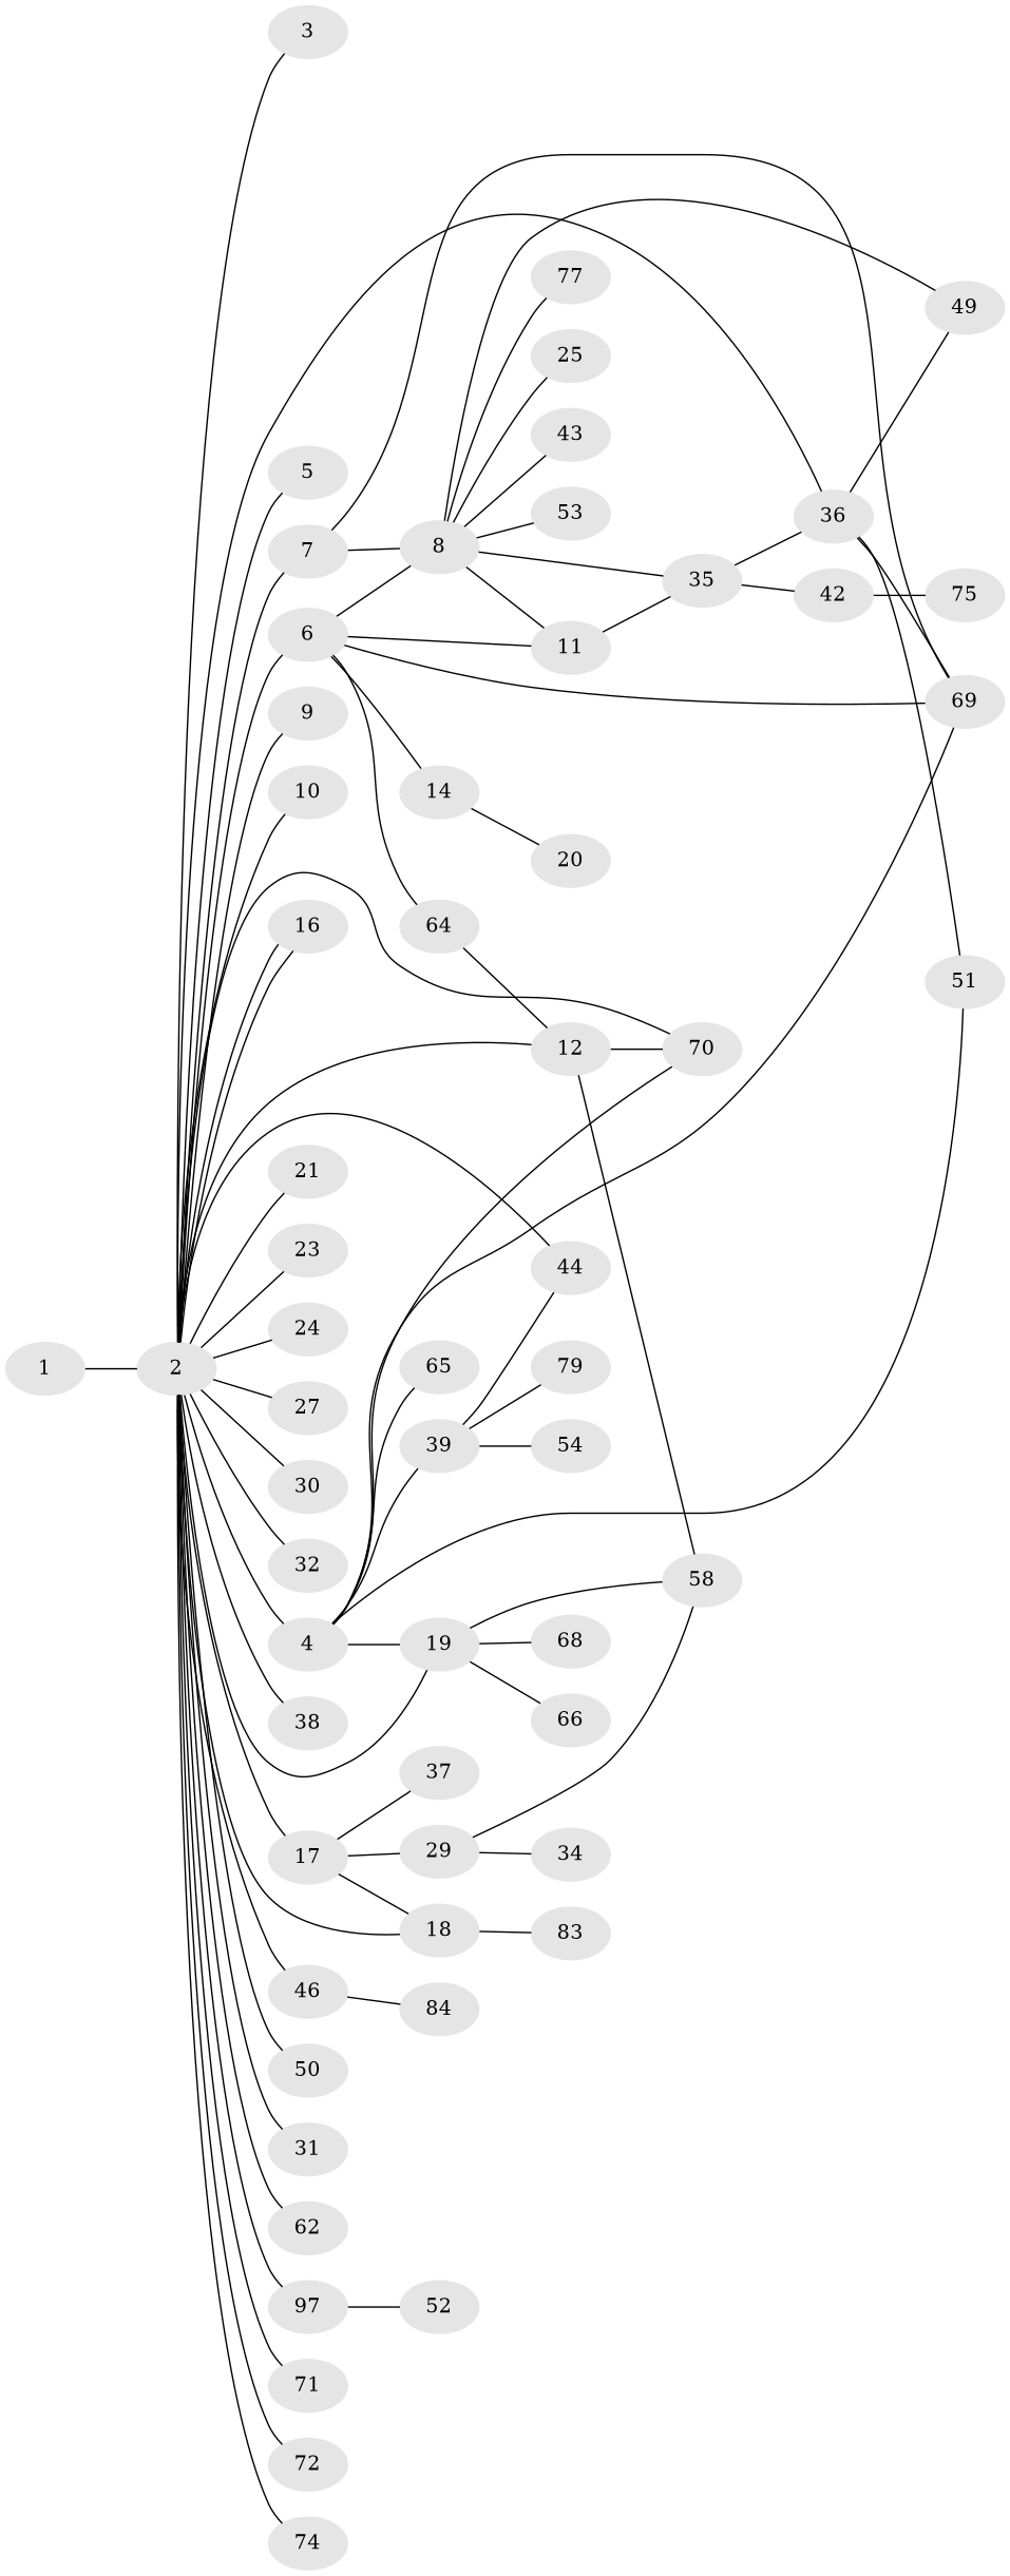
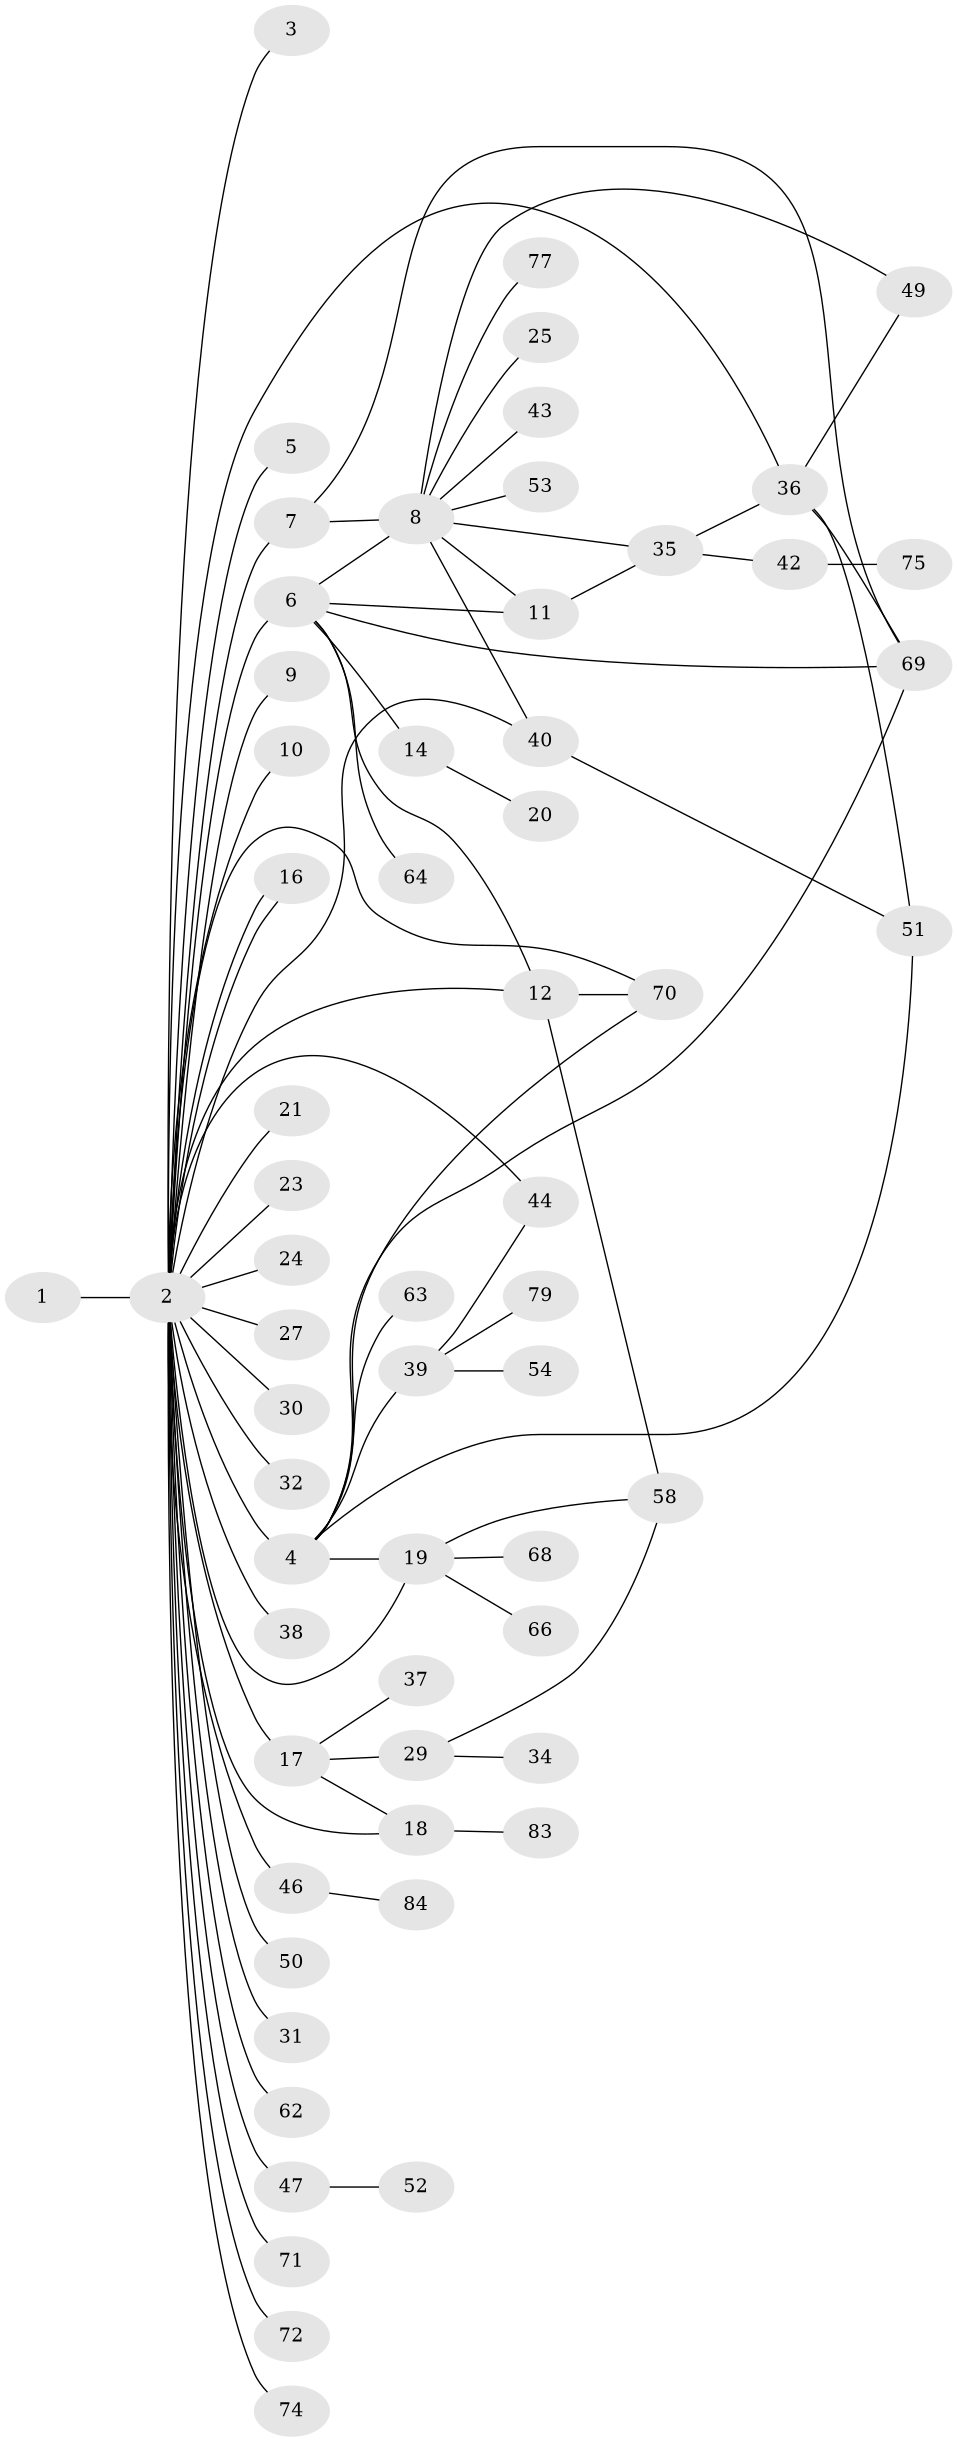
  graph {
    rankdir=LR
    node [color=gray90 style=filled]
    2 [super="+22"]
    3
    4 [super="+15"]
    5
    6 [super="+33"]
    7 [super="+56"]
    9
    10
    12 [super="+76"]
    16 [super="+26"]
    17
    18
    19 [super="+28"]
    21
    23
    24 [super="+57"]
    27
    30
    32
    36 [super="+55"]
    38
+   40
    44 [super="+45"]
    46 [super="+59"]
-   47 [label=97]
+   47
    50
    n27 [label=31]
    62
    70
    71
    72
    74
    1
    39 [super="+80"]
    51 [super="+65"]
-   63 [label=65]
+   63
    69 [super="+78"]
    8 [super="+13"]
    11
    14 [super="+31"]
    64
    58 [super="+82"]
    29 [super="+48"]
    37 [super="+41"]
    83
    66
    68
    49
    84
    52
    54 [super="+73"]
    79
    25
    35 [super="+60"]
    43
    53
    77
    20 [super="+67"]
    42
    34 [super="+81"]
    75
    2 -- 3
    2 -- 4 [weight=2]
    2 -- 5
    2 -- 6 [weight=2]
    2 -- 7
    2 -- 9
    2 -- 10
    2 -- 12
    2 -- 16
    2 -- 16
    2 -- 17
    2 -- 18
    2 -- 19
    2 -- 21
    2 -- 23
    2 -- 24
    2 -- 27
    2 -- 30
    2 -- 32
    2 -- 36
    2 -- 38
+   2 -- 40
    2 -- 44
    2 -- 46
    2 -- 47
    2 -- 50
    2 -- n27
    2 -- 62
    2 -- 70
    2 -- 71
    2 -- 72
    2 -- 74
    4 -- 19
    4 -- 70
    4 -- 39
    4 -- 51
    4 -- 63
    4 -- 69
-   64 -- 12
+   6 -- 12
    6 -- 69
    6 -- 8
    6 -- 11
    6 -- 14
    6 -- 64
    7 -- 69
    7 -- 8
    12 -- 70
    12 -- 58
    17 -- 18
    17 -- 29
    17 -- 37
    18 -- 83
    19 -- 58
    19 -- 66
    19 -- 68
    36 -- 51
    36 -- 69
    36 -- 49
+   40 -- 51
    46 -- 84
    47 -- 52
    1 -- 2
    39 -- 44
    39 -- 54
    39 -- 79
+   8 -- 40
    8 -- 11
    8 -- 49
    8 -- 25
    8 -- 35 [weight=2]
    8 -- 43
    8 -- 53
    8 -- 77
    11 -- 35
    14 -- 20
    29 -- 58
    29 -- 34
    35 -- 36
    35 -- 42
    42 -- 75
  }
